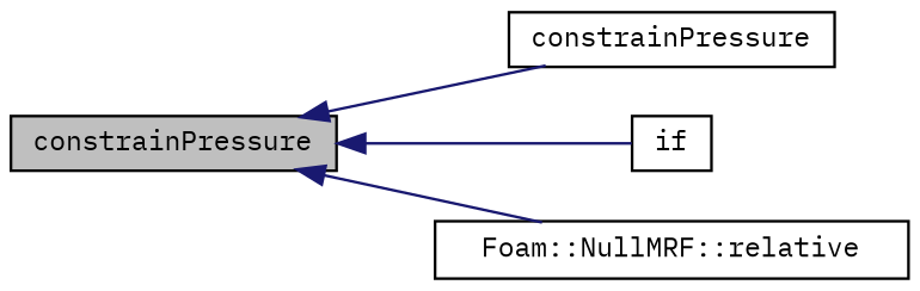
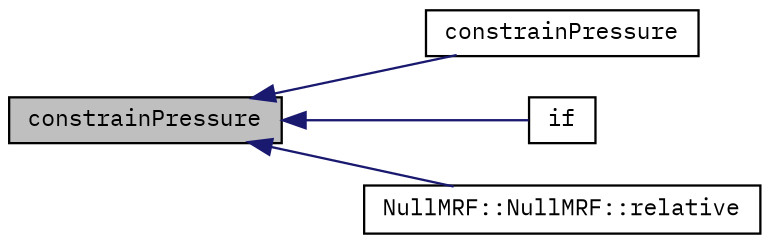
  digraph {
    rankdir=LR
    fontname="IBM Plex Mono"
    node [color=black fontname="IBM Plex Mono" fontsize=10 shape=record]
    edge [color=midnightblue dir=back fontname="IBM Plex Mono" fontsize=10 labelfontname=Helvetica labelfontsize=10 style=solid]
    n1 [fillcolor=grey75 fontcolor=black height=0.2 label=constrainPressure style=filled width=0.4]
    n2 [height=0.2 label=constrainPressure width=0.4]
    n3 [height=0.2 label=if width=0.4]
-   n4 [height=0.2 label="Foam::NullMRF::relative" width=0.4]
+   n4 [height=0.2 label="NullMRF::NullMRF::relative" width=0.4]
    n1 -> n2
    n1 -> n3
    n1 -> n4
  }
